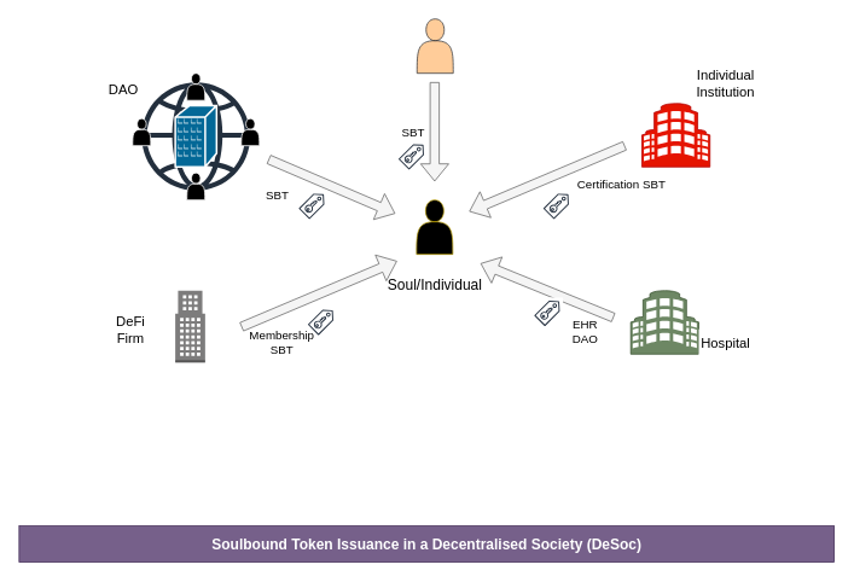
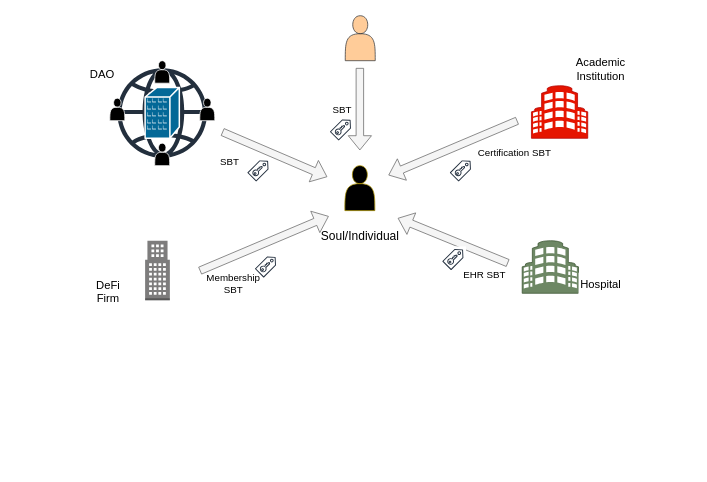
  <mxCell id="0" />
  <mxCell id="1" parent="0" />
  <mxCell id="2" value="" style="sketch=0;outlineConnect=0;fontColor=#232F3E;gradientColor=none;fillColor=#232F3D;strokeColor=none;dashed=0;verticalLabelPosition=bottom;verticalAlign=top;align=center;html=1;fontSize=12;fontStyle=0;aspect=fixed;pointerEvents=1;shape=mxgraph.aws4.globe;" parent="1" vertex="1"><mxGeometry x="156" y="90" width="119.75" height="119.75" as="geometry" /></mxCell>
  <mxCell id="3" value="" style="shape=mxgraph.cisco.buildings.branch_office;html=1;pointerEvents=1;dashed=0;fillColor=#036897;strokeColor=#ffffff;strokeWidth=2;verticalLabelPosition=bottom;verticalAlign=top;align=center;outlineConnect=0;" parent="1" vertex="1"><mxGeometry x="193.06" y="115.6" width="45.62" height="67.93" as="geometry" /></mxCell>
  <mxCell id="4" value="" style="shadow=0;dashed=0;html=1;labelPosition=center;verticalLabelPosition=bottom;verticalAlign=top;align=center;outlineConnect=0;shape=mxgraph.veeam.building;fillColor=#e51400;fontColor=#ffffff;strokeColor=#B20000;" parent="1" vertex="1"><mxGeometry x="708.33" y="113.41" width="75.11" height="70.12" as="geometry" /></mxCell>
  <mxCell id="5" value="" style="outlineConnect=0;dashed=0;verticalLabelPosition=bottom;verticalAlign=top;align=center;html=1;shape=mxgraph.aws3.office_building;fillColor=#7D7C7C;gradientColor=none;" parent="1" vertex="1"><mxGeometry x="193.06" y="320.13" width="33" height="79.5" as="geometry" /></mxCell>
  <mxCell id="6" value="" style="shadow=0;dashed=0;html=1;labelPosition=center;verticalLabelPosition=bottom;verticalAlign=top;align=center;outlineConnect=0;shape=mxgraph.veeam.building;fillColor=#6d8764;fontColor=#ffffff;strokeColor=#3A5431;" parent="1" vertex="1"><mxGeometry x="696" y="320.13" width="75.11" height="70.12" as="geometry" /></mxCell>
  <mxCell id="7" value="" style="shape=actor;whiteSpace=wrap;html=1;fillColor=#000000;strokeColor=#FFFFFF;fontColor=#ffffff;" parent="1" vertex="1"><mxGeometry x="205.87" y="190" width="20" height="30" as="geometry" /></mxCell>
  <mxCell id="8" value="" style="shape=actor;whiteSpace=wrap;html=1;fillColor=#000000;strokeColor=#FFFFFF;fontColor=#ffffff;" parent="1" vertex="1"><mxGeometry x="266" y="130" width="20" height="30" as="geometry" /></mxCell>
  <mxCell id="9" value="" style="shape=actor;whiteSpace=wrap;html=1;fillColor=#000000;strokeColor=#FFFFFF;fontColor=#ffffff;" parent="1" vertex="1"><mxGeometry x="146" y="130" width="20" height="30" as="geometry" /></mxCell>
  <mxCell id="10" value="" style="shape=actor;whiteSpace=wrap;html=1;fillColor=#000000;strokeColor=#FFFFFF;fontColor=#ffffff;" parent="1" vertex="1"><mxGeometry x="205.88" y="80" width="20" height="30" as="geometry" /></mxCell>
  <mxCell id="11" value="" style="shape=actor;whiteSpace=wrap;html=1;fillColor=#000000;fontColor=#000000;strokeColor=#B09500;" parent="1" vertex="1"><mxGeometry x="459.5" y="220" width="40" height="60" as="geometry" /></mxCell>
  <mxCell id="12" value="" style="shape=actor;whiteSpace=wrap;html=1;fillColor=#ffcc99;strokeColor=#36393d;" parent="1" vertex="1"><mxGeometry x="460" y="20" width="40" height="60" as="geometry" /></mxCell>
  <mxCell id="13" value="" style="shape=flexArrow;endArrow=classic;html=1;rounded=0;fillColor=#f5f5f5;strokeColor=#666666;" parent="1" edge="1"><mxGeometry width="50" height="50" relative="1" as="geometry"><mxPoint x="266" y="360.19" as="sourcePoint" /><mxPoint x="438" y="287.44" as="targetPoint" /></mxGeometry></mxCell>
  <mxCell id="14" value="" style="shape=flexArrow;endArrow=classic;html=1;rounded=0;fillColor=#f5f5f5;strokeColor=#666666;" parent="1" edge="1"><mxGeometry width="50" height="50" relative="1" as="geometry"><mxPoint x="677.05" y="350" as="sourcePoint" /><mxPoint x="530.06" y="290" as="targetPoint" /></mxGeometry></mxCell>
  <mxCell id="15" value="" style="shape=flexArrow;endArrow=classic;html=1;rounded=0;fillColor=#f5f5f5;strokeColor=#666666;" parent="1" edge="1"><mxGeometry width="50" height="50" relative="1" as="geometry"><mxPoint x="296" y="175" as="sourcePoint" /><mxPoint x="436" y="235" as="targetPoint" /></mxGeometry></mxCell>
  <mxCell id="16" value="" style="shape=flexArrow;endArrow=classic;html=1;rounded=0;fillColor=#f5f5f5;strokeColor=#666666;" parent="1" edge="1"><mxGeometry width="50" height="50" relative="1" as="geometry"><mxPoint x="479.5" y="89.69" as="sourcePoint" /><mxPoint x="479.5" y="199.56" as="targetPoint" /></mxGeometry></mxCell>
  <mxCell id="17" value="" style="sketch=0;outlineConnect=0;fontColor=#232F3E;gradientColor=none;strokeColor=#232F3E;fillColor=none;dashed=0;verticalLabelPosition=bottom;verticalAlign=top;align=center;html=1;fontSize=12;fontStyle=0;aspect=fixed;shape=mxgraph.aws4.resourceIcon;resIcon=mxgraph.aws4.saml_token;" parent="1" vertex="1"><mxGeometry x="436" y="154.88" width="35.12" height="35.12" as="geometry" /></mxCell>
- <mxCell id="18" value="Soulbound Token Issuance in a Decentralised Society (DeSoc)" style="text;html=1;align=center;verticalAlign=middle;whiteSpace=wrap;rounded=0;fillColor=#76608a;strokeColor=#432D57;fontStyle=1;fontSize=16;fontColor=#ffffff;" parent="1" vertex="1"><mxGeometry x="20.64" y="580" width="900" height="40" as="geometry" /></mxCell>
  <mxCell id="19" value="DAO" style="text;html=1;strokeColor=none;fillColor=none;align=center;verticalAlign=middle;whiteSpace=wrap;rounded=0;fontSize=15;" parent="1" vertex="1"><mxGeometry x="106" y="83.41" width="60" height="30" as="geometry" /></mxCell>
- <mxCell id="20" value="Individual Institution" style="text;html=1;strokeColor=none;fillColor=none;align=center;verticalAlign=middle;whiteSpace=wrap;rounded=0;fontSize=15;" parent="1" vertex="1"><mxGeometry x="761.11" y="65.6" width="80" height="50" as="geometry" /></mxCell>
+ <mxCell id="20" value="Academic Institution" style="text;html=1;strokeColor=none;fillColor=none;align=center;verticalAlign=middle;whiteSpace=wrap;rounded=0;fontSize=15;" parent="1" vertex="1"><mxGeometry x="761.11" y="65.6" width="80" height="50" as="geometry" /></mxCell>
  <mxCell id="21" value="" style="sketch=0;outlineConnect=0;fontColor=#232F3E;gradientColor=none;strokeColor=#232F3E;fillColor=#ffffff;dashed=0;verticalLabelPosition=bottom;verticalAlign=top;align=center;html=1;fontSize=12;fontStyle=0;aspect=fixed;shape=mxgraph.aws4.resourceIcon;resIcon=mxgraph.aws4.saml_token;" parent="1" vertex="1"><mxGeometry x="326" y="209.44" width="35.12" height="35.12" as="geometry" /></mxCell>
  <mxCell id="22" value="" style="sketch=0;outlineConnect=0;fontColor=#232F3E;gradientColor=none;strokeColor=#232F3E;fillColor=#ffffff;dashed=0;verticalLabelPosition=bottom;verticalAlign=top;align=center;html=1;fontSize=12;fontStyle=0;aspect=fixed;shape=mxgraph.aws4.resourceIcon;resIcon=mxgraph.aws4.saml_token;" parent="1" vertex="1"><mxGeometry x="336" y="337.63" width="35.12" height="35.12" as="geometry" /></mxCell>
  <mxCell id="23" value="" style="sketch=0;outlineConnect=0;fontColor=#232F3E;gradientColor=none;strokeColor=#232F3E;fillColor=#ffffff;dashed=0;verticalLabelPosition=bottom;verticalAlign=top;align=center;html=1;fontSize=12;fontStyle=0;aspect=fixed;shape=mxgraph.aws4.resourceIcon;resIcon=mxgraph.aws4.saml_token;" parent="1" vertex="1"><mxGeometry x="586" y="327.63" width="35.12" height="35.12" as="geometry" /></mxCell>
  <mxCell id="24" value="" style="sketch=0;outlineConnect=0;fontColor=#232F3E;gradientColor=none;strokeColor=#232F3E;fillColor=#ffffff;dashed=0;verticalLabelPosition=bottom;verticalAlign=top;align=center;html=1;fontSize=12;fontStyle=0;aspect=fixed;shape=mxgraph.aws4.resourceIcon;resIcon=mxgraph.aws4.saml_token;" parent="1" vertex="1"><mxGeometry x="596" y="209.44" width="35.12" height="35.12" as="geometry" /></mxCell>
  <mxCell id="25" value="" style="shape=flexArrow;endArrow=classic;html=1;rounded=0;fillColor=#f5f5f5;strokeColor=#666666;" parent="1" edge="1"><mxGeometry width="50" height="50" relative="1" as="geometry"><mxPoint x="689.56" y="160" as="sourcePoint" /><mxPoint x="517.56" y="232.75" as="targetPoint" /></mxGeometry></mxCell>
- <mxCell id="26" value="DeFi Firm" style="text;html=1;strokeColor=none;fillColor=default;align=center;verticalAlign=middle;whiteSpace=wrap;rounded=0;fontSize=15;" parent="1" vertex="1"><mxGeometry x="114" y="347.75" width="60" height="30" as="geometry" /></mxCell>
+ <mxCell id="26" value="DeFi Firm" style="text;html=1;strokeColor=none;fillColor=default;align=center;verticalAlign=middle;whiteSpace=wrap;rounded=0;fontSize=15;" parent="1" vertex="1"><mxGeometry x="114" y="372.75" width="60" height="30" as="geometry" /></mxCell>
  <mxCell id="27" value="Hospital" style="text;html=1;strokeColor=none;fillColor=default;align=center;verticalAlign=middle;whiteSpace=wrap;rounded=0;fontSize=15;" parent="1" vertex="1"><mxGeometry x="771.11" y="362.75" width="60" height="30" as="geometry" /></mxCell>
  <mxCell id="28" value="Soul/Individual" style="text;html=1;strokeColor=none;fillColor=none;align=center;verticalAlign=middle;whiteSpace=wrap;rounded=0;fontSize=16;" parent="1" vertex="1"><mxGeometry x="450" y="297.63" width="60" height="30" as="geometry" /></mxCell>
  <mxCell id="29" value="Certification SBT" style="text;html=1;strokeColor=none;fillColor=none;align=center;verticalAlign=middle;whiteSpace=wrap;rounded=0;fontSize=13;" parent="1" vertex="1"><mxGeometry x="631.12" y="183.53" width="110" height="36.47" as="geometry" /></mxCell>
- <mxCell id="30" value="EHR DAO" style="text;html=1;strokeColor=none;fillColor=none;align=center;verticalAlign=middle;whiteSpace=wrap;rounded=0;fontSize=13;" parent="1" vertex="1"><mxGeometry x="616" y="350" width="60" height="30" as="geometry" /></mxCell>
+ <mxCell id="30" value="EHR SBT" style="text;html=1;strokeColor=none;fillColor=none;align=center;verticalAlign=middle;whiteSpace=wrap;rounded=0;fontSize=13;" parent="1" vertex="1"><mxGeometry x="616" y="350" width="60" height="30" as="geometry" /></mxCell>
  <mxCell id="31" value="Membership SBT" style="text;html=1;strokeColor=none;fillColor=none;align=center;verticalAlign=middle;whiteSpace=wrap;rounded=0;rotation=0;fontSize=13;" parent="1" vertex="1"><mxGeometry x="275.75" y="359.13" width="70" height="37.25" as="geometry" /></mxCell>
  <mxCell id="32" value="SBT" style="text;html=1;strokeColor=none;fillColor=none;align=center;verticalAlign=middle;whiteSpace=wrap;rounded=0;fontSize=13;" parent="1" vertex="1"><mxGeometry x="276" y="200" width="60" height="30" as="geometry" /></mxCell>
  <mxCell id="33" value="SBT" style="text;html=1;strokeColor=none;fillColor=none;align=center;verticalAlign=middle;whiteSpace=wrap;rounded=0;fontSize=13;" parent="1" vertex="1"><mxGeometry x="426" y="130" width="60" height="30" as="geometry" /></mxCell>
